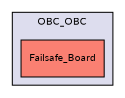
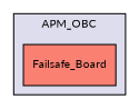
  digraph {
    compound=true
    fontname=Lato
    n1 [fillcolor=salmon fontname=Lato fontsize=10 label=Failsafe_Board pencolor=black shape=box style=filled]
    subgraph cluster_1 {
      bgcolor="#ddddee"
      fontsize=10
-     label=OBC_OBC
+     label=APM_OBC
      pencolor=black
      n1
    }
  }
